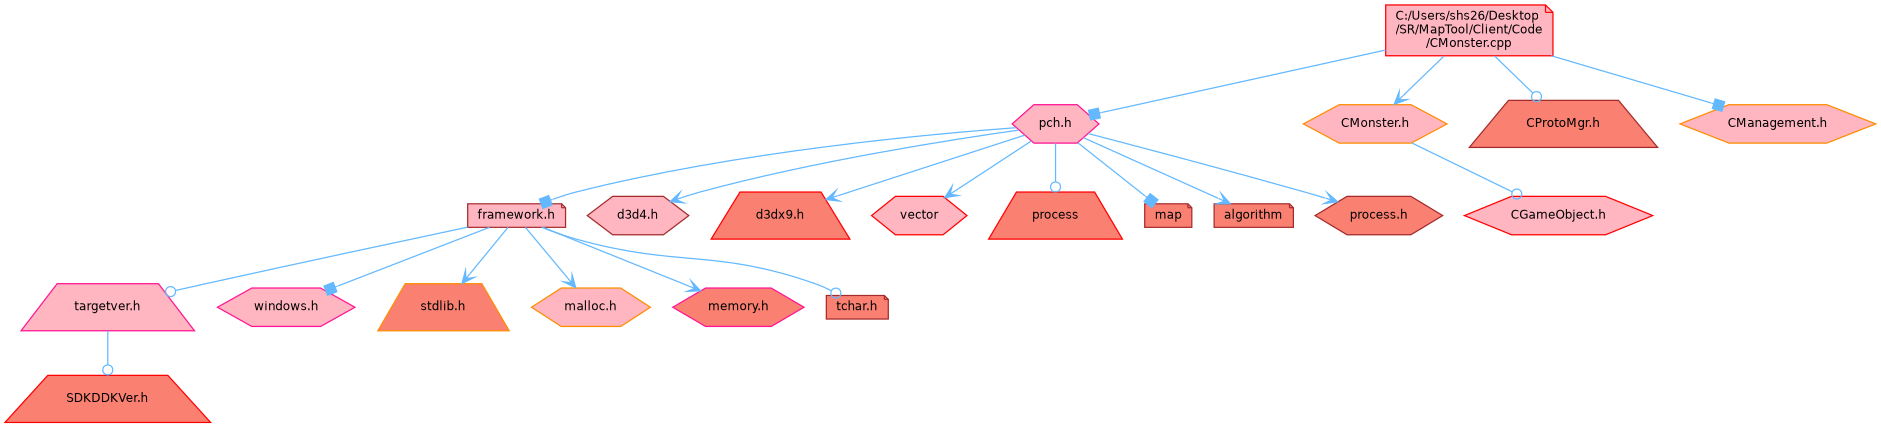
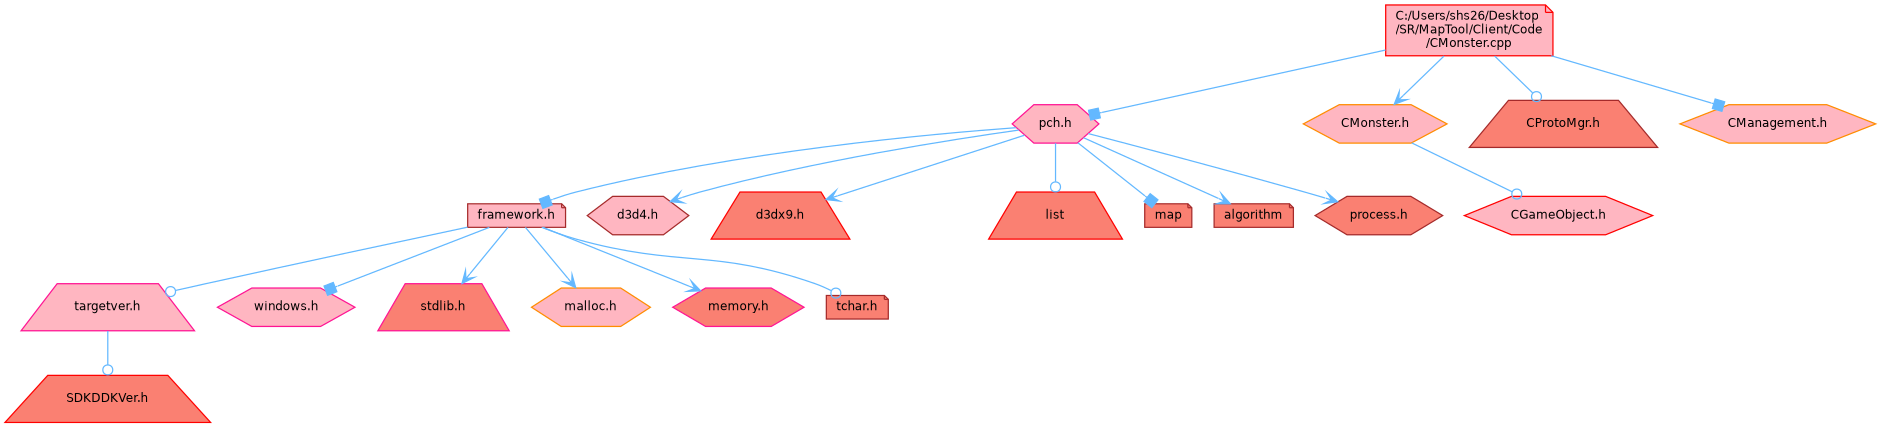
  digraph {
    node [color=brown fillcolor=lightpink fontname=Helvetica fontsize=10 shape=hexagon style=filled]
    edge [arrowhead=vee color=steelblue1 fontname=Helvetica fontsize=10 labelfontname=Helvetica labelfontsize=10 style=solid]
    n1 [color=red fontcolor=black height=0.2 label="C:/Users/shs26/Desktop\l/SR/MapTool/Client/Code\l/CMonster.cpp" shape=note width=0.4]
    n2 [color=deeppink height=0.2 label="pch.h" width=0.4]
    n3 [color=darkorange height=0.2 label="CMonster.h" width=0.4]
    n4 [fillcolor=salmon height=0.2 label="CProtoMgr.h" shape=trapezium width=0.4]
    n5 [color=darkorange height=0.2 label="CManagement.h" width=0.4]
    n6 [height=0.2 label="framework.h" shape=note width=0.4]
    n7 [height=0.2 label="d3d4.h" width=0.4]
    n8 [color=red fillcolor=salmon height=0.2 label="d3dx9.h" shape=trapezium width=0.4]
-   n9 [color=red height=0.2 label=vector width=0.4]
-   n10 [color=red fillcolor=salmon height=0.2 label=process shape=trapezium width=0.4]
+   n10 [color=red fillcolor=salmon height=0.2 label=list shape=trapezium width=0.4]
    n11 [fillcolor=salmon height=0.2 label=map shape=note width=0.4]
    n12 [fillcolor=salmon height=0.2 label=algorithm shape=note width=0.4]
    n13 [fillcolor=salmon height=0.2 label="process.h" width=0.4]
    n14 [color=red height=0.2 label="CGameObject.h" width=0.4]
    n15 [color=deeppink height=0.2 label="targetver.h" shape=trapezium width=0.4]
    n16 [color=deeppink height=0.2 label="windows.h" width=0.4]
-   n17 [color=darkorange fillcolor=salmon height=0.2 label="stdlib.h" shape=trapezium width=0.4]
+   n17 [color=deeppink fillcolor=salmon height=0.2 label="stdlib.h" shape=trapezium width=0.4]
    n18 [color=darkorange height=0.2 label="malloc.h" width=0.4]
    n19 [color=deeppink fillcolor=salmon height=0.2 label="memory.h" width=0.4]
    n20 [fillcolor=salmon height=0.2 label="tchar.h" shape=note width=0.4]
    n21 [color=red fillcolor=salmon height=0.2 label="SDKDDKVer.h" shape=trapezium width=0.4]
    n1 -> n2 [arrowhead=box]
    n1 -> n3
    n1 -> n4 [arrowhead=odot]
    n1 -> n5 [arrowhead=box]
    n2 -> n6 [arrowhead=box]
    n2 -> n7
    n2 -> n8
-   n2 -> n9
    n2 -> n10 [arrowhead=odot]
    n2 -> n11 [arrowhead=box]
    n2 -> n12
    n2 -> n13
    n3 -> n14 [arrowhead=odot]
    n6 -> n15 [arrowhead=odot]
    n6 -> n16 [arrowhead=box]
    n6 -> n17
    n6 -> n18
    n6 -> n19
    n6 -> n20 [arrowhead=odot]
    n15 -> n21 [arrowhead=odot]
  }
